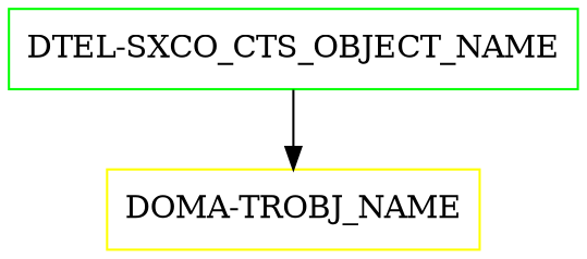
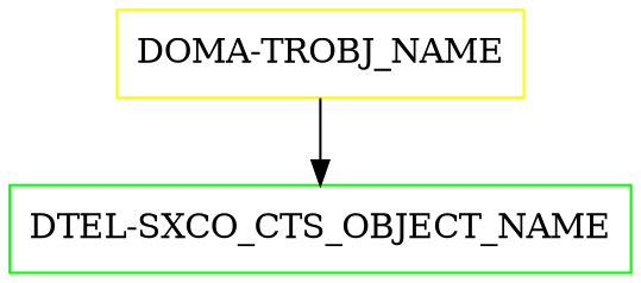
  digraph {
    node [shape=box]
    "DTEL-SXCO_CTS_OBJECT_NAME" [color=green]
    "DOMA-TROBJ_NAME" [color=yellow]
-   "DTEL-SXCO_CTS_OBJECT_NAME" -> "DOMA-TROBJ_NAME"
+   "DOMA-TROBJ_NAME" -> "DTEL-SXCO_CTS_OBJECT_NAME"
  }
